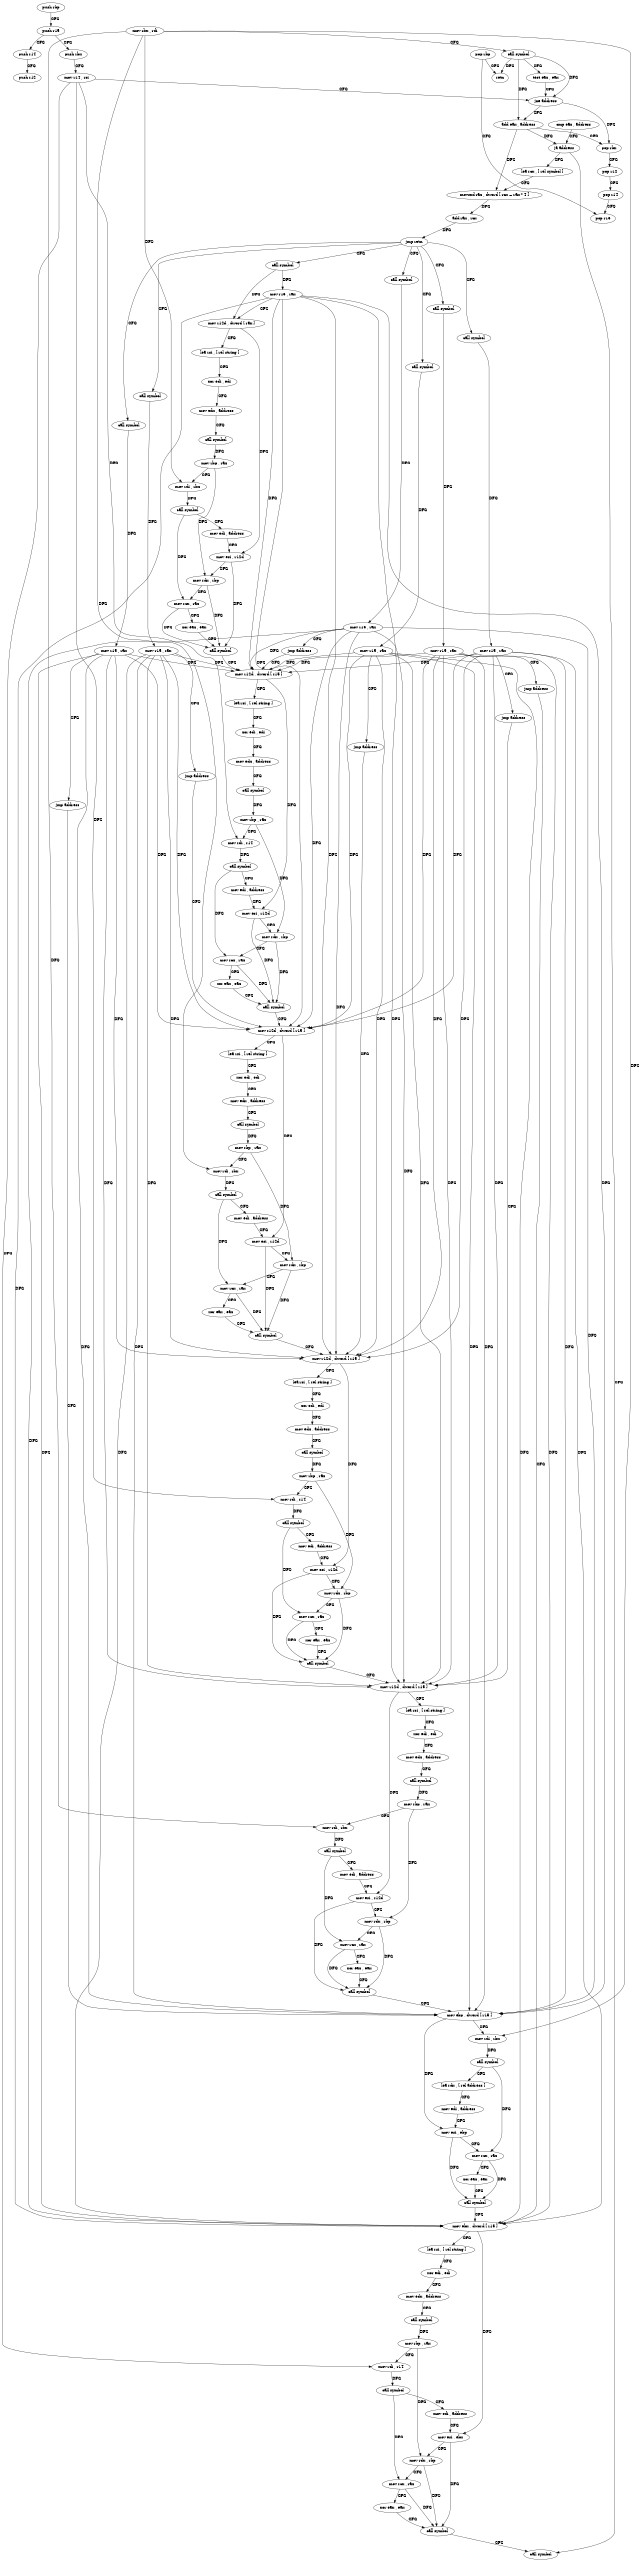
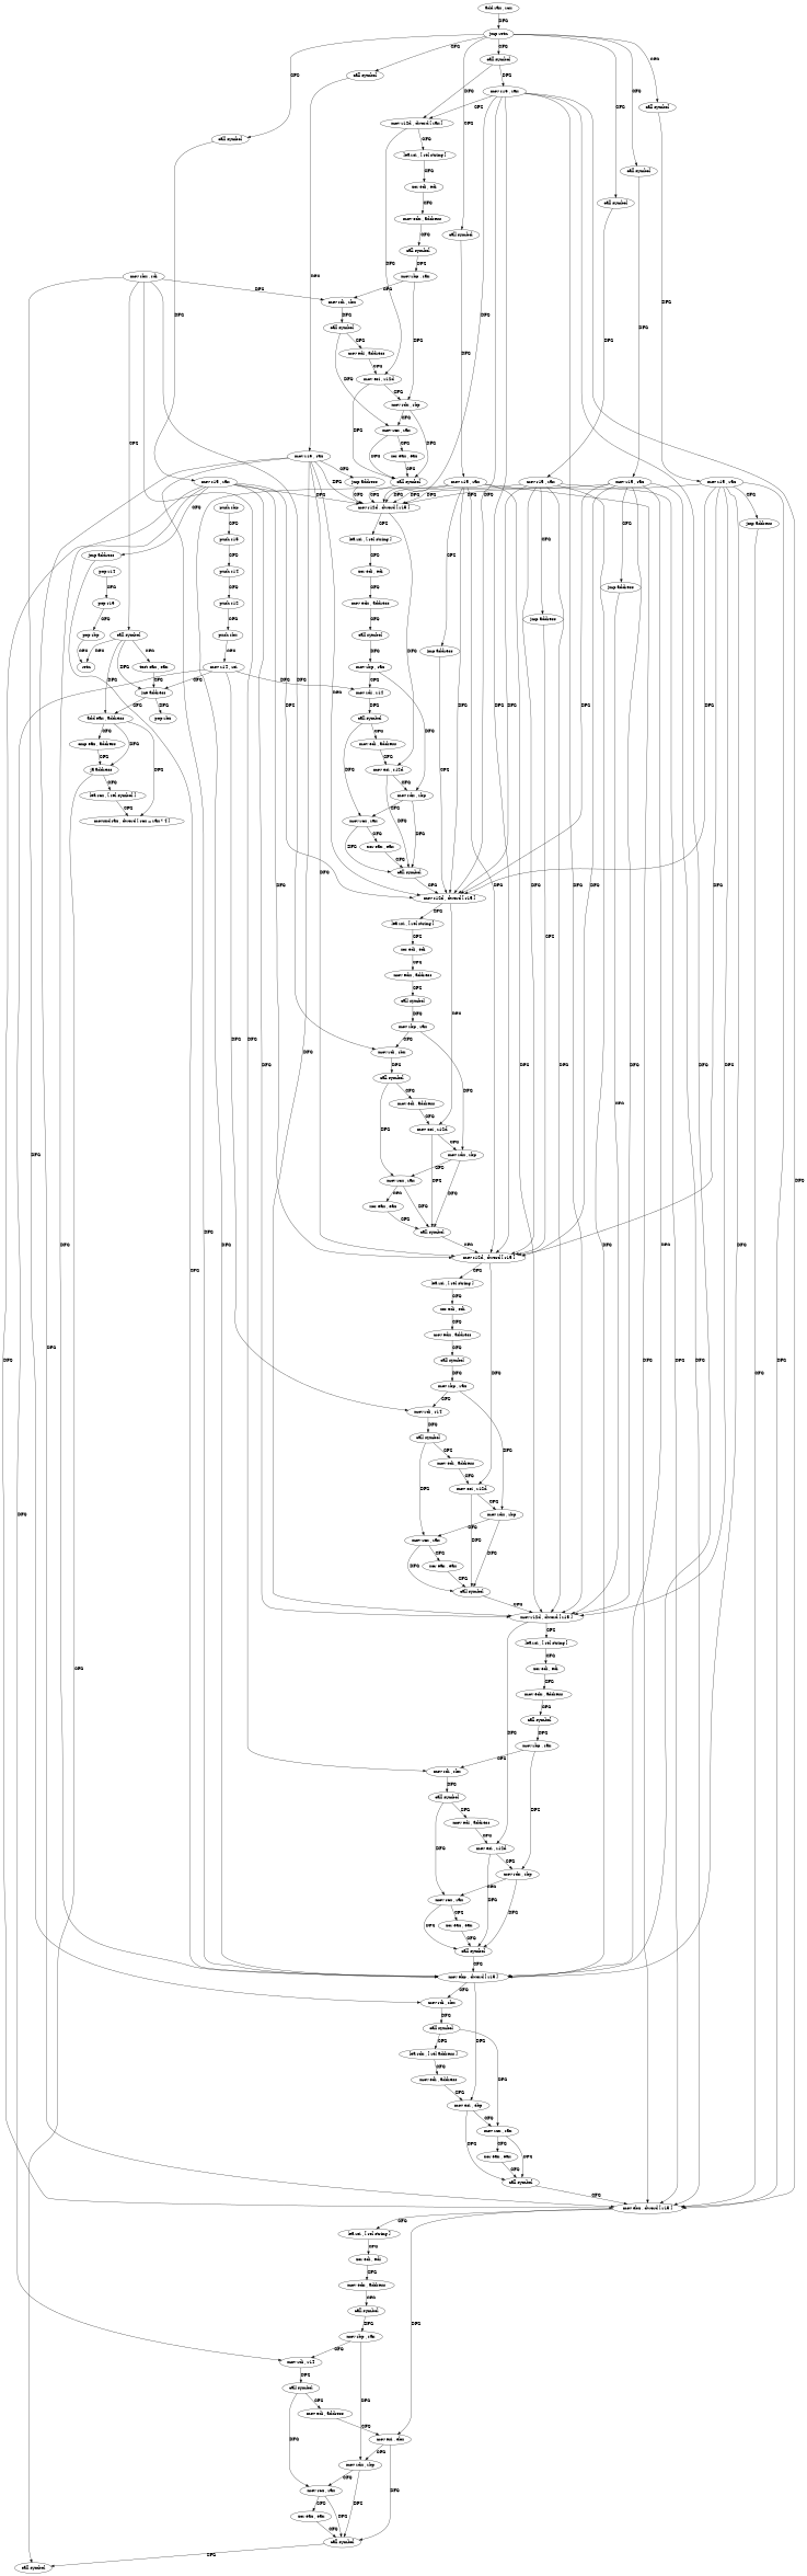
  digraph {
    n1 [label="push rbp"]
    n2 [label="push r15"]
    n3 [label="push r14"]
    n4 [label="push r12"]
    n5 [label="push rbx"]
    n6 [label="mov r14 , rsi"]
    n7 [label="mov rdi , r14"]
    n8 [label="mov rdi , r14"]
    n9 [label="mov rdi , r14"]
    n10 [label="jne address"]
    n11 [label="mov rbx , rdi"]
    n12 [label="call symbol"]
    n13 [label="mov rdi , rbx"]
    n14 [label="mov rdi , rbx"]
    n15 [label="mov rdi , rbx"]
    n16 [label="mov rdi , rbx"]
    n17 [label="call symbol"]
    n18 [label="call symbol"]
    n19 [label="call symbol"]
    n20 [label="test eax , eax"]
    n21 [label="add eax , address"]
    n22 [label=retn]
    n23 [label="call symbol"]
    n24 [label="call symbol"]
    n25 [label="call symbol"]
    n26 [label="call symbol"]
    n27 [label="pop rbx"]
    n28 [label="cmp eax , address"]
    n29 [label="ja address"]
    n30 [label="movsxd rax , dword [ rcx + rax * 4 ]"]
-   n31 [label="pop r12"]
    n32 [label="call symbol"]
    n33 [label="lea rcx , [ rel symbol ]"]
    n34 [label="add rax , rcx"]
    n35 [label="pop r14"]
    n36 [label="pop r15"]
    n37 [label="pop rbp"]
    n38 [label="jmp retn"]
    n39 [label="call symbol"]
    n40 [label="call symbol"]
    n41 [label="call symbol"]
    n42 [label="call symbol"]
    n43 [label="call symbol"]
    n44 [label="call symbol"]
    n45 [label="call symbol"]
    n46 [label="mov r15 , rax"]
    n47 [label="mov r15 , rax"]
    n48 [label="mov r15 , rax"]
    n49 [label="mov r15 , rax"]
    n50 [label="mov r15 , rax"]
    n51 [label="mov r15 , rax"]
    n52 [label="mov r15 , rax"]
    n53 [label="mov r12d , dword [ rax ]"]
    n54 [label="jmp address"]
    n55 [label="mov ebx , dword [ r15 ]"]
    n56 [label="mov ebp , dword [ r15 ]"]
    n57 [label="mov r12d , dword [ r15 ]"]
    n58 [label="mov r12d , dword [ r15 ]"]
    n59 [label="mov r12d , dword [ r15 ]"]
    n60 [label="mov r12d , dword [ r15 ]"]
    n61 [label="jmp address"]
    n62 [label="jmp address"]
    n63 [label="jmp address"]
    n64 [label="jmp address"]
    n65 [label="jmp address"]
    n66 [label="lea rsi , [ rel string ]"]
    n67 [label="mov esi , r12d"]
    n68 [label="lea rsi , [ rel string ]"]
    n69 [label="mov esi , ebx"]
    n70 [label="mov esi , ebp"]
    n71 [label="lea rsi , [ rel string ]"]
    n72 [label="mov esi , r12d"]
    n73 [label="lea rsi , [ rel string ]"]
    n74 [label="mov esi , r12d"]
    n75 [label="lea rsi , [ rel string ]"]
    n76 [label="mov esi , r12d"]
    n77 [label="lea rsi , [ rel string ]"]
    n78 [label="mov esi , r12d"]
    n79 [label="xor edi , edi"]
    n80 [label="mov rdx , rbp"]
    n81 [label="call symbol"]
    n82 [label="mov rcx , rax"]
    n83 [label="call symbol"]
    n84 [label="xor edi , edi"]
    n85 [label="mov rdx , rbp"]
    n86 [label="call symbol"]
    n87 [label="xor edi , edi"]
    n88 [label="mov rdx , rbp"]
    n89 [label="call symbol"]
    n90 [label="xor edi , edi"]
    n91 [label="mov rdx , rbp"]
    n92 [label="call symbol"]
    n93 [label="xor edi , edi"]
    n94 [label="mov rdx , rbp"]
    n95 [label="call symbol"]
    n96 [label="xor edi , edi"]
    n97 [label="mov rdx , rbp"]
    n98 [label="call symbol"]
    n99 [label="mov edx , address"]
    n100 [label="call symbol"]
    n101 [label="mov rbp , rax"]
    n102 [label="mov rcx , rax"]
    n103 [label="mov edi , address"]
    n104 [label="xor eax , eax"]
    n105 [label="mov edx , address"]
    n106 [label="call symbol"]
    n107 [label="mov rbp , rax"]
    n108 [label="mov rcx , rax"]
    n109 [label="mov edi , address"]
    n110 [label="xor eax , eax"]
    n111 [label="lea rdx , [ rel address ]"]
    n112 [label="mov edi , address"]
    n113 [label="xor eax , eax"]
    n114 [label="mov edx , address"]
    n115 [label="call symbol"]
    n116 [label="mov rbp , rax"]
    n117 [label="mov rcx , rax"]
    n118 [label="mov edi , address"]
    n119 [label="xor eax , eax"]
    n120 [label="mov edx , address"]
    n121 [label="call symbol"]
    n122 [label="mov rbp , rax"]
    n123 [label="mov rcx , rax"]
    n124 [label="mov edi , address"]
    n125 [label="xor eax , eax"]
    n126 [label="mov edx , address"]
    n127 [label="call symbol"]
    n128 [label="mov rbp , rax"]
    n129 [label="mov rcx , rax"]
    n130 [label="mov edi , address"]
    n131 [label="xor eax , eax"]
    n132 [label="mov edx , address"]
    n133 [label="call symbol"]
    n134 [label="mov rbp , rax"]
    n135 [label="mov rcx , rax"]
    n136 [label="mov edi , address"]
    n137 [label="xor eax , eax"]
    n1 -> n2 [label=CFG]
    n2 -> n3 [label=CFG]
    n3 -> n4 [label=CFG]
-   n2 -> n5 [label=CFG]
+   n4 -> n5 [label=CFG]
    n5 -> n6 [label=CFG]
    n6 -> n7 [label=DFG]
    n6 -> n8 [label=DFG]
    n6 -> n9 [label=DFG]
    n6 -> n10 [label=CFG]
    n7 -> n17 [label=DFG]
    n8 -> n18 [label=DFG]
    n9 -> n19 [label=DFG]
    n10 -> n21 [label=CFG]
    n10 -> n27 [label=DFG]
    n11 -> n12 [label=CFG]
    n11 -> n13 [label=DFG]
    n11 -> n14 [label=DFG]
    n11 -> n15 [label=DFG]
    n11 -> n16 [label=DFG]
    n12 -> n10 [label=DFG]
    n12 -> n20 [label=CFG]
    n12 -> n21 [label=DFG]
    n12 -> n22 [label=DFG]
    n13 -> n23 [label=DFG]
    n14 -> n24 [label=DFG]
    n15 -> n25 [label=DFG]
    n16 -> n26 [label=DFG]
    n17 -> n108 [label=DFG]
    n17 -> n109 [label=CFG]
    n18 -> n123 [label=DFG]
    n18 -> n124 [label=CFG]
    n19 -> n135 [label=DFG]
    n19 -> n136 [label=CFG]
    n20 -> n10 [label=CFG]
-   n21 -> n27 [label=CFG]
+   n21 -> n28 [label=CFG]
    n21 -> n29 [label=DFG]
    n21 -> n30 [label=DFG]
    n23 -> n102 [label=DFG]
    n23 -> n103 [label=CFG]
    n24 -> n82 [label=DFG]
    n24 -> n111 [label=CFG]
    n25 -> n117 [label=DFG]
    n25 -> n118 [label=CFG]
    n26 -> n129 [label=DFG]
    n26 -> n130 [label=CFG]
-   n27 -> n31 [label=CFG]
    n28 -> n29 [label=CFG]
    n29 -> n32 [label=CFG]
    n29 -> n33 [label=CFG]
-   n30 -> n34 [label=DFG]
-   n31 -> n35 [label=CFG]
    n33 -> n30 [label=CFG]
    n34 -> n38 [label=DFG]
    n35 -> n36 [label=CFG]
-   n37 -> n36 [label=CFG]
+   n36 -> n37 [label=CFG]
    n37 -> n22 [label=CFG]
    n38 -> n39 [label=CFG]
    n38 -> n40 [label=CFG]
    n38 -> n41 [label=CFG]
    n38 -> n42 [label=CFG]
    n38 -> n43 [label=CFG]
    n38 -> n44 [label=CFG]
    n38 -> n45 [label=CFG]
    n39 -> n46 [label=DFG]
    n40 -> n47 [label=DFG]
    n41 -> n48 [label=DFG]
    n42 -> n49 [label=DFG]
    n43 -> n50 [label=DFG]
    n44 -> n51 [label=DFG]
    n45 -> n52 [label=DFG]
    n45 -> n53 [label=DFG]
    n46 -> n54 [label=CFG]
    n46 -> n55 [label=DFG]
    n46 -> n56 [label=DFG]
    n46 -> n57 [label=DFG]
    n46 -> n58 [label=DFG]
    n46 -> n59 [label=DFG]
    n46 -> n60 [label=DFG]
    n47 -> n55 [label=DFG]
    n47 -> n56 [label=DFG]
    n47 -> n57 [label=DFG]
    n47 -> n58 [label=DFG]
    n47 -> n59 [label=DFG]
    n47 -> n60 [label=DFG]
    n47 -> n61 [label=CFG]
    n48 -> n55 [label=DFG]
    n48 -> n56 [label=DFG]
    n48 -> n57 [label=DFG]
    n48 -> n58 [label=DFG]
    n48 -> n59 [label=DFG]
    n48 -> n60 [label=DFG]
    n48 -> n62 [label=CFG]
    n49 -> n55 [label=DFG]
    n49 -> n56 [label=DFG]
    n49 -> n57 [label=DFG]
    n49 -> n58 [label=DFG]
    n49 -> n59 [label=DFG]
    n49 -> n60 [label=DFG]
    n49 -> n63 [label=CFG]
    n50 -> n55 [label=DFG]
    n50 -> n56 [label=DFG]
    n50 -> n57 [label=DFG]
    n50 -> n58 [label=DFG]
    n50 -> n59 [label=DFG]
    n50 -> n60 [label=DFG]
    n50 -> n64 [label=CFG]
    n51 -> n55 [label=DFG]
    n51 -> n56 [label=DFG]
    n51 -> n57 [label=DFG]
    n51 -> n58 [label=DFG]
    n51 -> n59 [label=DFG]
    n51 -> n60 [label=DFG]
    n51 -> n65 [label=CFG]
    n52 -> n53 [label=CFG]
    n52 -> n55 [label=DFG]
    n52 -> n56 [label=DFG]
    n52 -> n57 [label=DFG]
    n52 -> n58 [label=DFG]
    n52 -> n59 [label=DFG]
    n52 -> n60 [label=DFG]
    n53 -> n66 [label=CFG]
    n53 -> n67 [label=DFG]
    n54 -> n55 [label=CFG]
    n55 -> n68 [label=CFG]
    n55 -> n69 [label=DFG]
    n56 -> n14 [label=CFG]
    n56 -> n70 [label=DFG]
    n57 -> n71 [label=CFG]
    n57 -> n72 [label=DFG]
    n58 -> n73 [label=CFG]
    n58 -> n74 [label=DFG]
    n59 -> n75 [label=CFG]
    n59 -> n76 [label=DFG]
    n60 -> n77 [label=CFG]
    n60 -> n78 [label=DFG]
    n61 -> n56 [label=CFG]
    n62 -> n57 [label=CFG]
    n63 -> n58 [label=CFG]
    n64 -> n59 [label=CFG]
    n65 -> n60 [label=CFG]
    n66 -> n96 [label=CFG]
    n67 -> n97 [label=CFG]
    n67 -> n98 [label=DFG]
    n68 -> n79 [label=CFG]
    n69 -> n80 [label=CFG]
    n69 -> n81 [label=DFG]
    n70 -> n82 [label=CFG]
    n70 -> n83 [label=DFG]
    n71 -> n84 [label=CFG]
    n72 -> n85 [label=CFG]
    n72 -> n86 [label=DFG]
    n73 -> n87 [label=CFG]
    n74 -> n88 [label=CFG]
    n74 -> n89 [label=DFG]
    n75 -> n90 [label=CFG]
    n76 -> n91 [label=CFG]
    n76 -> n92 [label=DFG]
    n77 -> n93 [label=CFG]
    n78 -> n94 [label=CFG]
    n78 -> n95 [label=DFG]
    n79 -> n105 [label=CFG]
    n80 -> n81 [label=DFG]
    n80 -> n108 [label=CFG]
    n81 -> n32 [label=CFG]
    n82 -> n83 [label=DFG]
    n82 -> n113 [label=CFG]
    n83 -> n55 [label=CFG]
    n84 -> n114 [label=CFG]
    n85 -> n86 [label=DFG]
    n85 -> n117 [label=CFG]
    n86 -> n56 [label=CFG]
    n87 -> n120 [label=CFG]
    n88 -> n89 [label=DFG]
    n88 -> n123 [label=CFG]
    n89 -> n57 [label=CFG]
    n90 -> n126 [label=CFG]
    n91 -> n92 [label=DFG]
    n91 -> n129 [label=CFG]
    n92 -> n58 [label=CFG]
    n93 -> n132 [label=CFG]
    n94 -> n95 [label=DFG]
    n94 -> n135 [label=CFG]
    n95 -> n59 [label=CFG]
    n96 -> n99 [label=CFG]
    n97 -> n98 [label=DFG]
    n97 -> n102 [label=CFG]
    n98 -> n60 [label=CFG]
    n99 -> n100 [label=CFG]
    n100 -> n101 [label=DFG]
    n101 -> n13 [label=CFG]
    n101 -> n97 [label=DFG]
    n102 -> n98 [label=DFG]
    n102 -> n104 [label=CFG]
    n103 -> n67 [label=CFG]
    n104 -> n98 [label=CFG]
    n105 -> n106 [label=CFG]
    n106 -> n107 [label=DFG]
    n107 -> n7 [label=CFG]
    n107 -> n80 [label=DFG]
    n108 -> n81 [label=DFG]
    n108 -> n110 [label=CFG]
    n109 -> n69 [label=CFG]
    n110 -> n81 [label=CFG]
    n111 -> n112 [label=CFG]
    n112 -> n70 [label=CFG]
    n113 -> n83 [label=CFG]
    n114 -> n115 [label=CFG]
    n115 -> n116 [label=DFG]
    n116 -> n15 [label=CFG]
    n116 -> n85 [label=DFG]
    n117 -> n86 [label=DFG]
    n117 -> n119 [label=CFG]
    n118 -> n72 [label=CFG]
    n119 -> n86 [label=CFG]
    n120 -> n121 [label=CFG]
    n121 -> n122 [label=DFG]
    n122 -> n8 [label=CFG]
    n122 -> n88 [label=DFG]
    n123 -> n89 [label=DFG]
    n123 -> n125 [label=CFG]
    n124 -> n74 [label=CFG]
    n125 -> n89 [label=CFG]
    n126 -> n127 [label=CFG]
    n127 -> n128 [label=DFG]
    n128 -> n16 [label=CFG]
    n128 -> n91 [label=DFG]
    n129 -> n92 [label=DFG]
    n129 -> n131 [label=CFG]
    n130 -> n76 [label=CFG]
    n131 -> n92 [label=CFG]
    n132 -> n133 [label=CFG]
    n133 -> n134 [label=DFG]
    n134 -> n9 [label=CFG]
    n134 -> n94 [label=DFG]
    n135 -> n95 [label=DFG]
    n135 -> n137 [label=CFG]
    n136 -> n78 [label=CFG]
    n137 -> n95 [label=CFG]
  }
